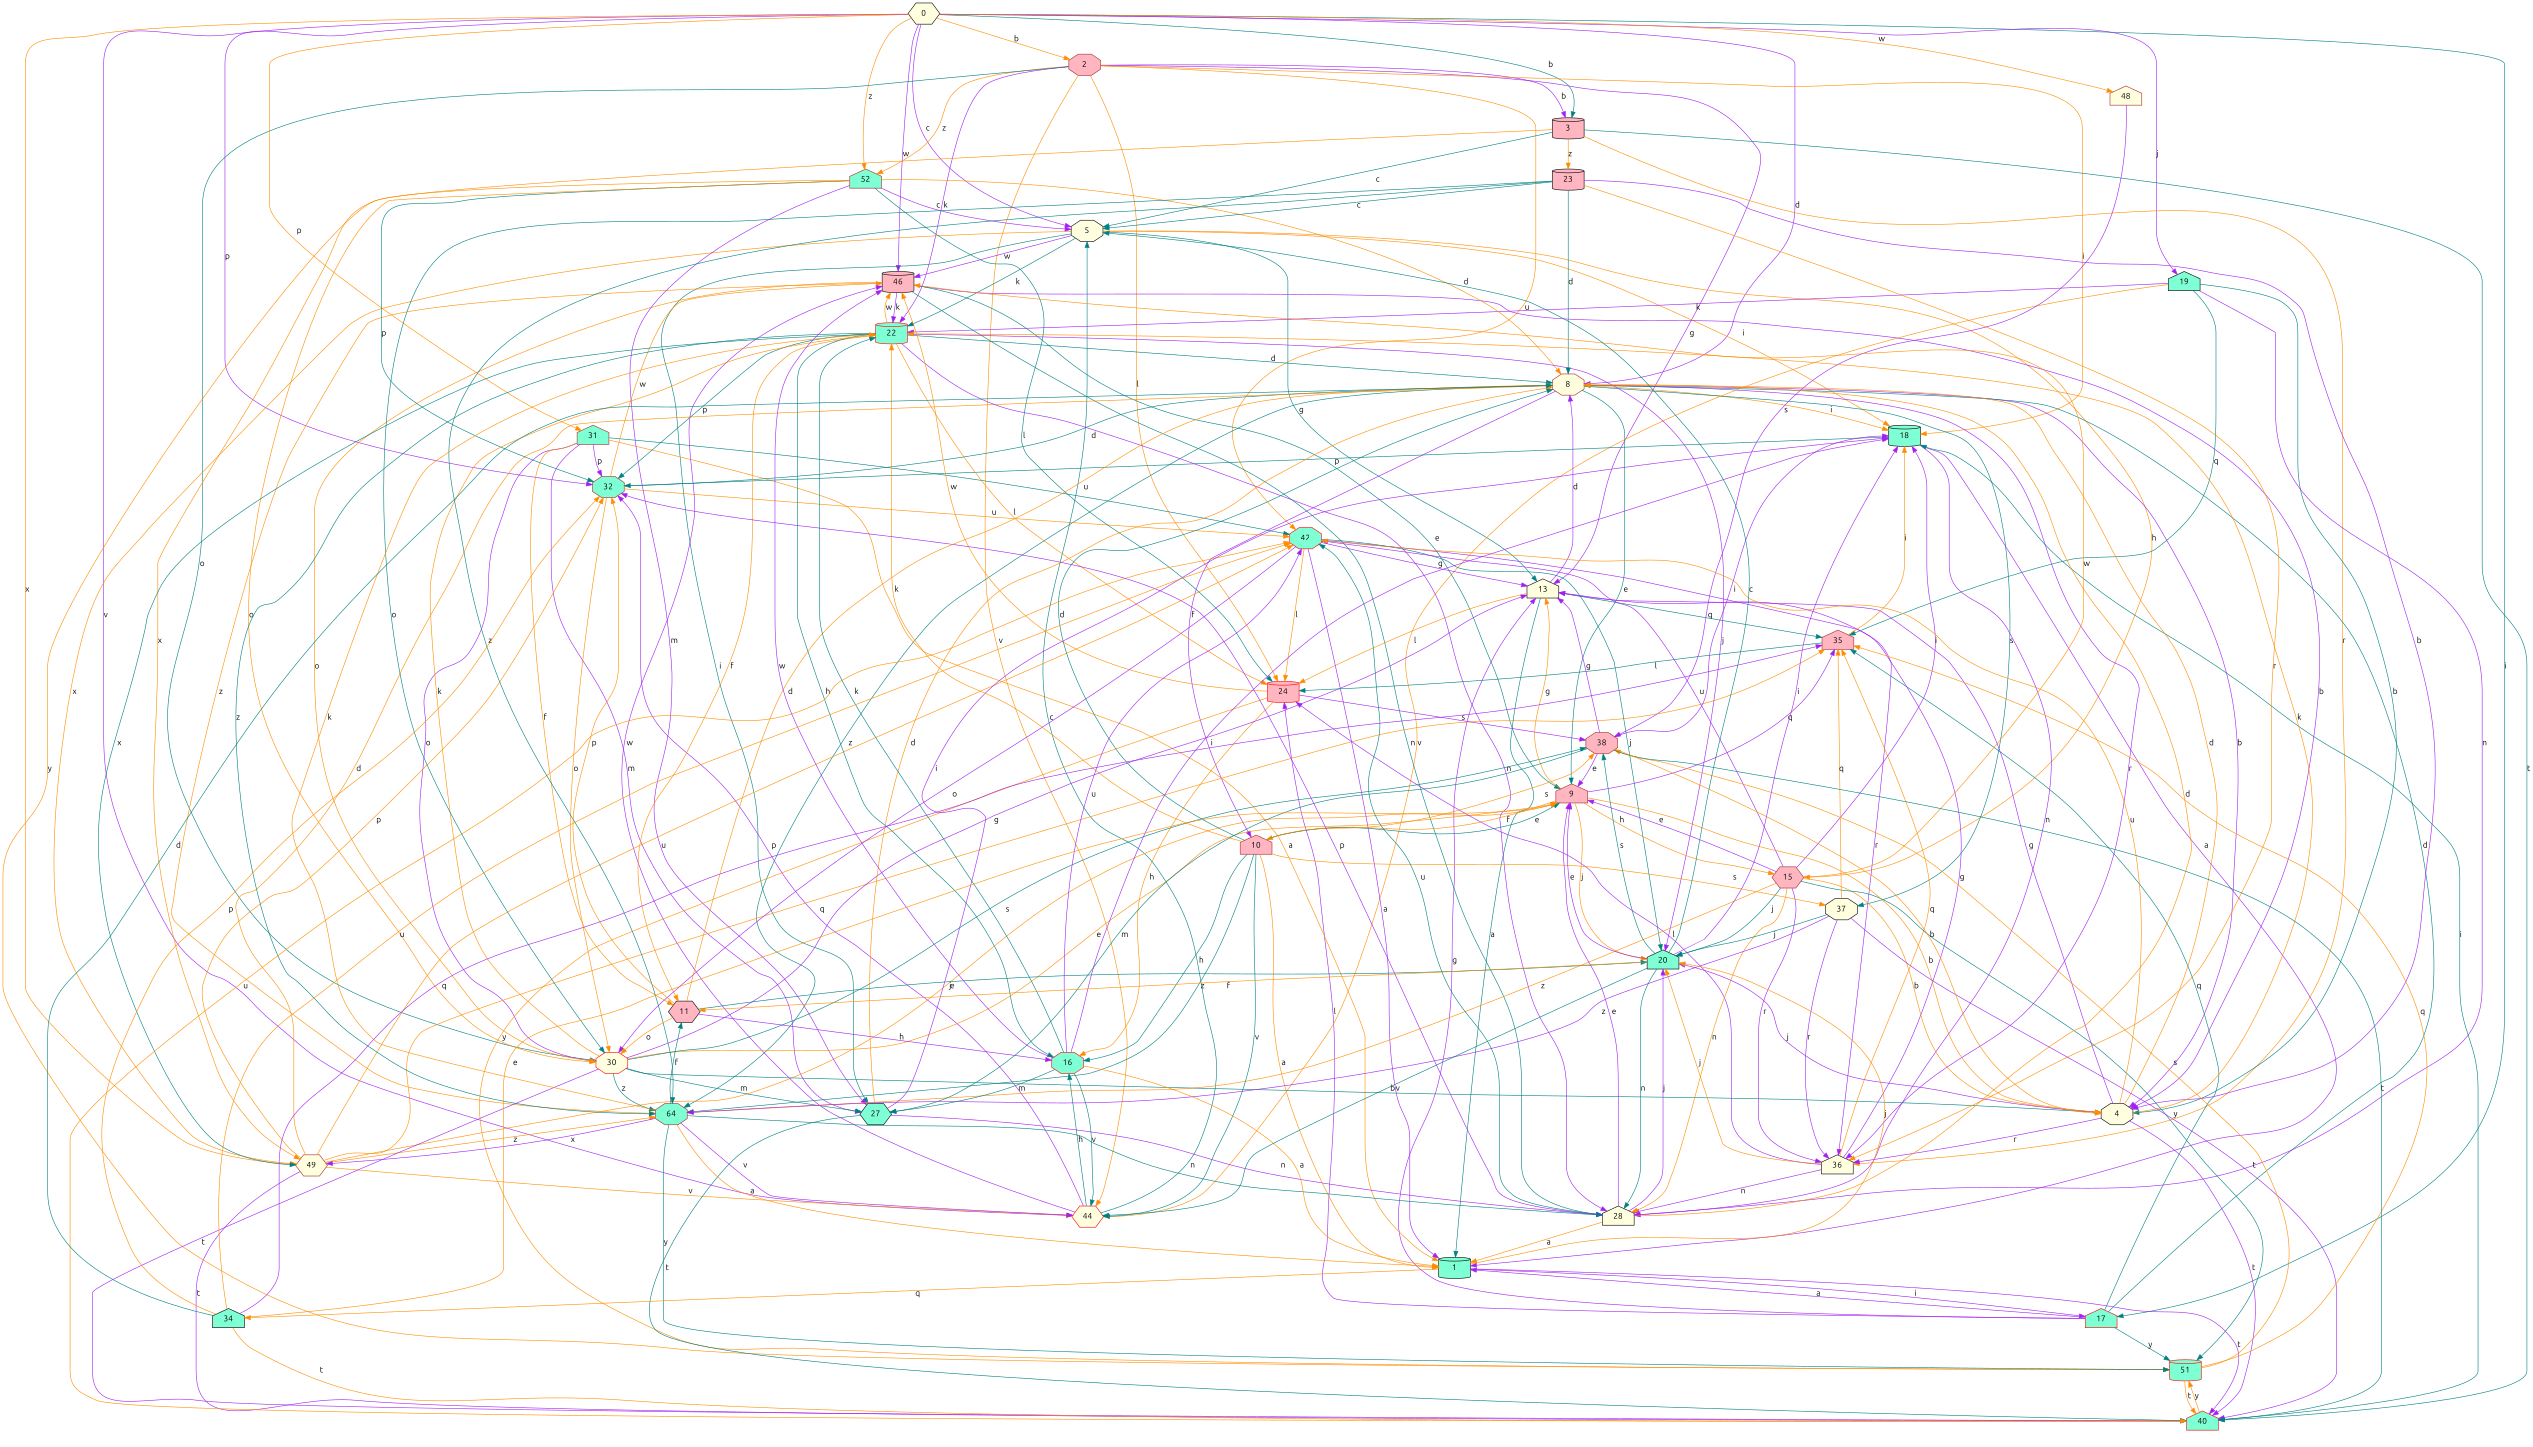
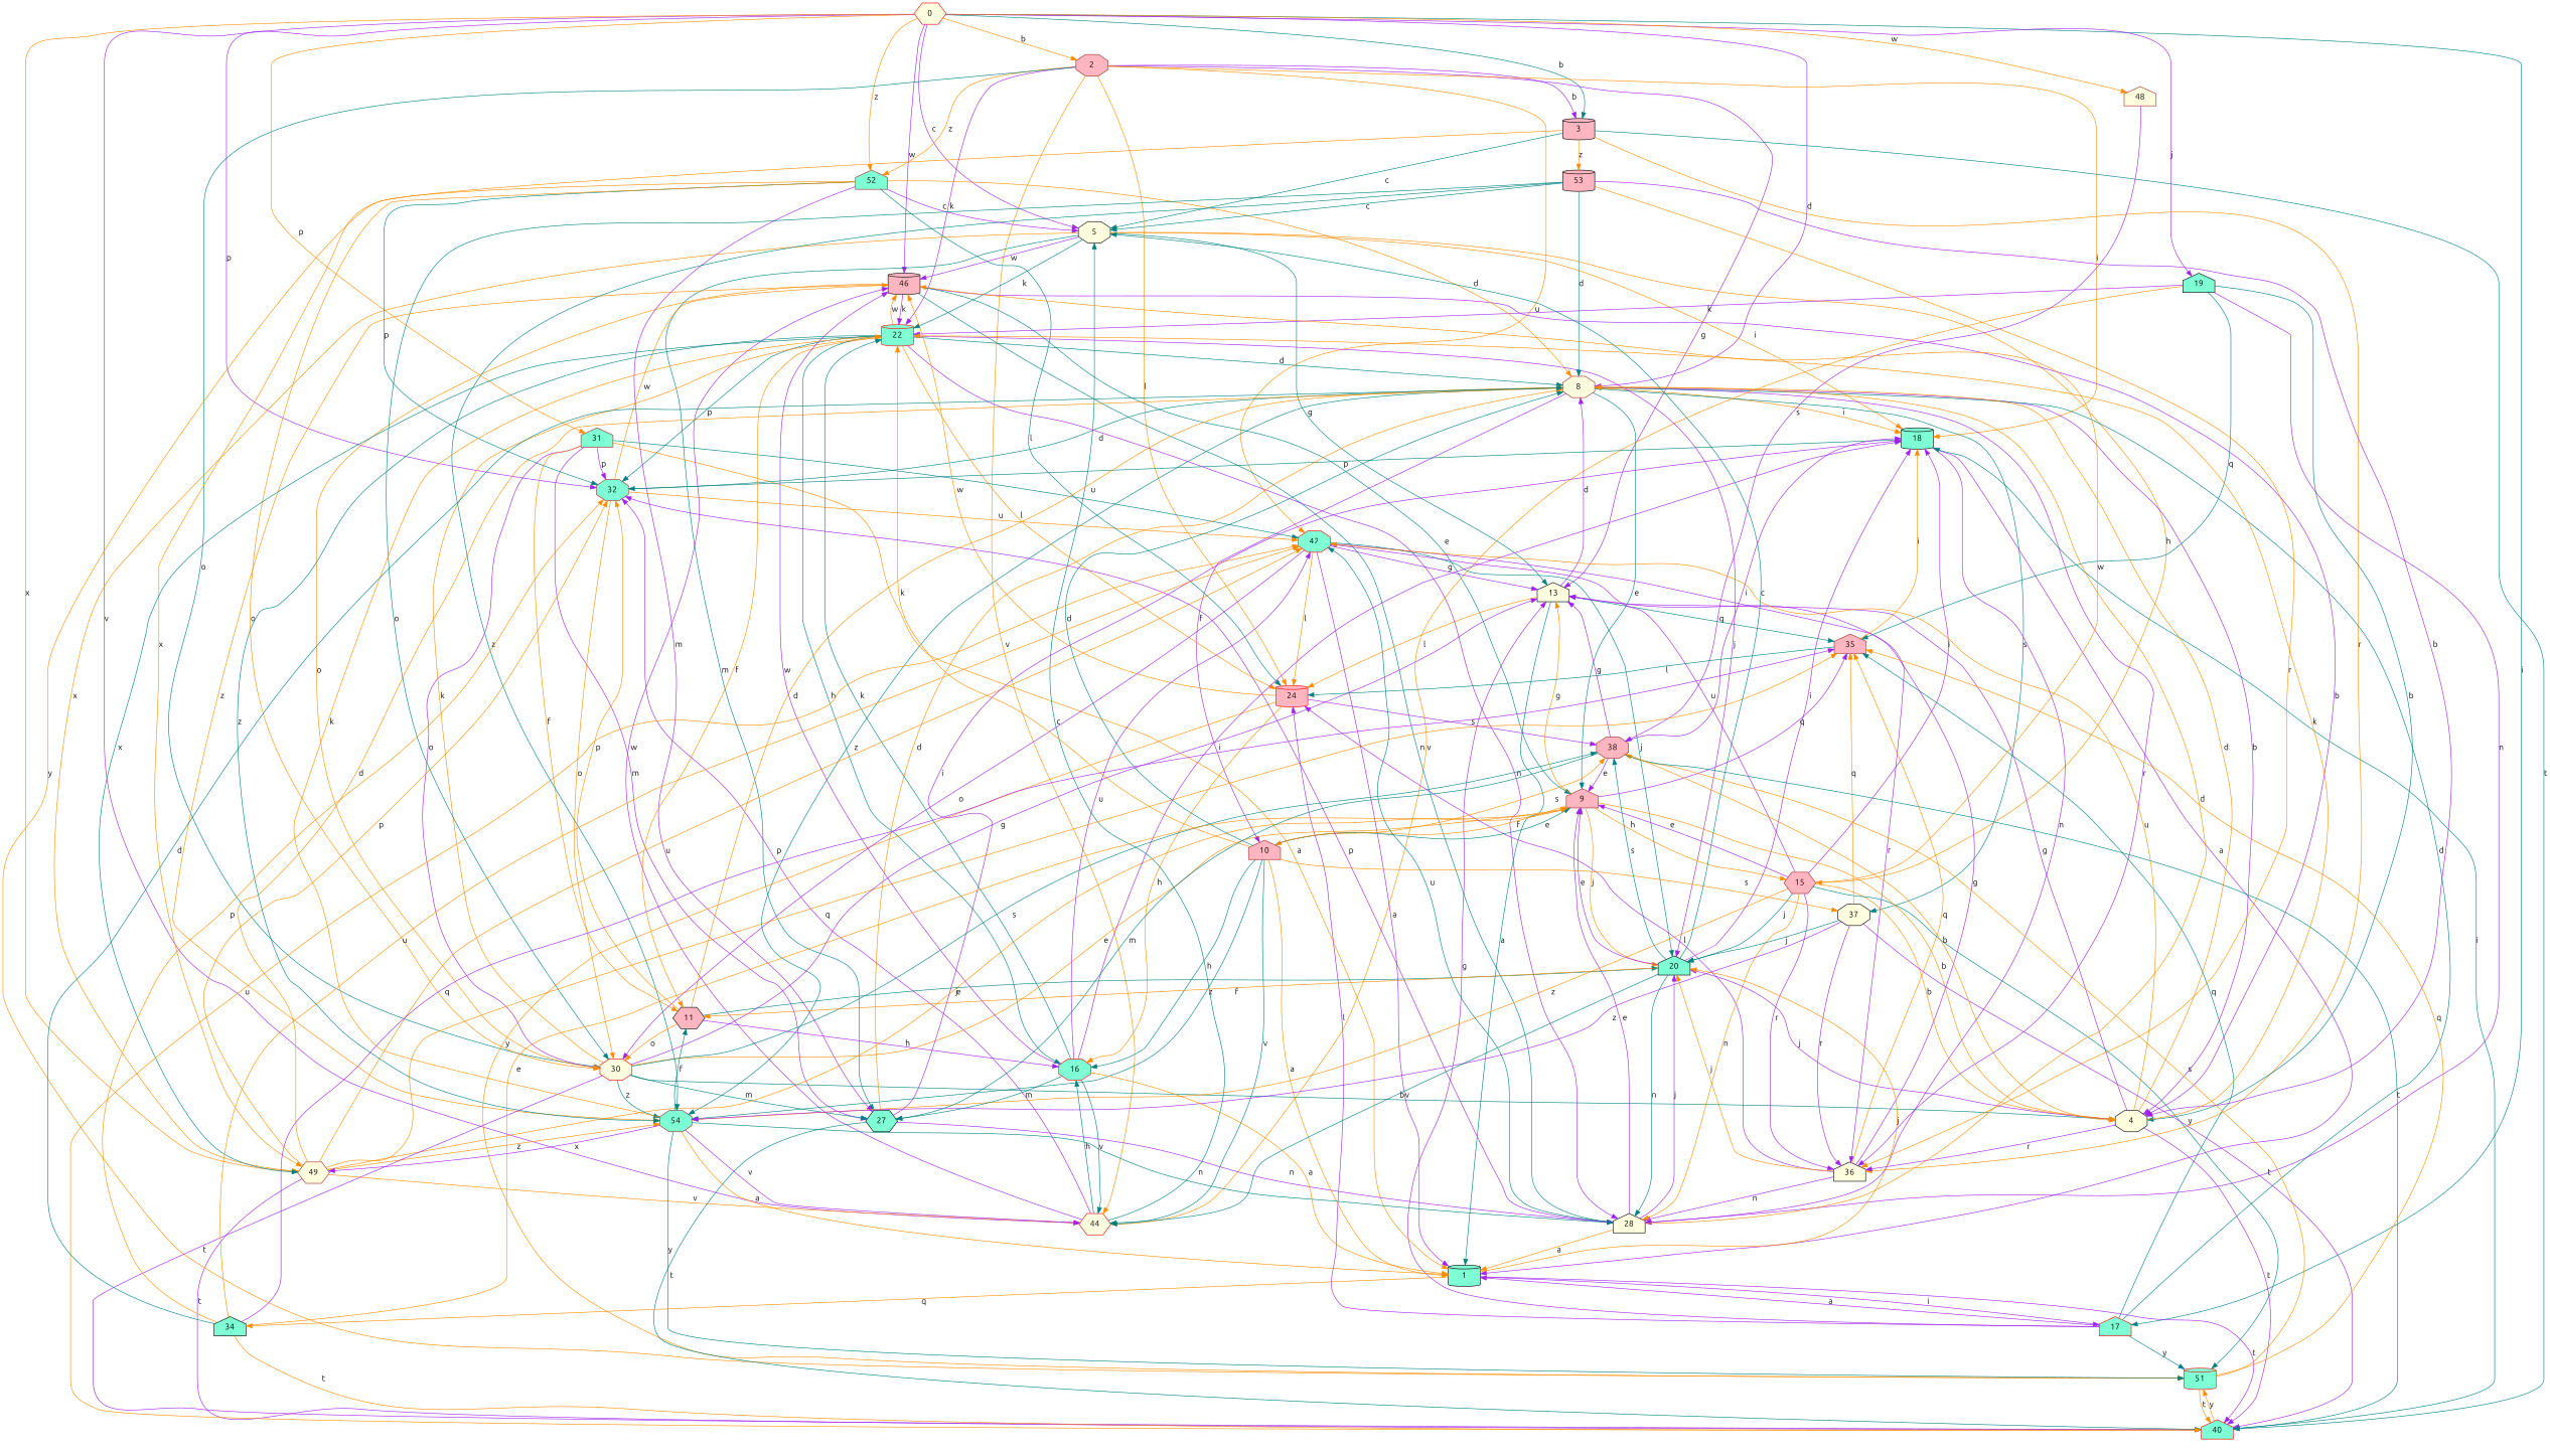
  strict digraph {
    fontname=Ubuntu
    node [color=black fillcolor=aquamarine fontname=Ubuntu shape=house style=filled]
    edge [color=darkorange fontname=Ubuntu]
-   0 [fillcolor=lightyellow shape=hexagon]
+   0 [color=red fillcolor=lightyellow shape=hexagon]
    2 [color=brown fillcolor=lightpink shape=octagon]
    3 [fillcolor=lightpink shape=cylinder]
    5 [fillcolor=lightyellow shape=octagon]
    8 [color=brown fillcolor=lightyellow shape=octagon]
    17 [color=red]
    19
    31 [color=brown]
    32 [color=brown shape=octagon]
    44 [color=red fillcolor=lightyellow shape=hexagon]
    n11 [color=brown fillcolor=lightyellow label=48]
    46 [fillcolor=lightpink shape=cylinder]
    49 [color=brown fillcolor=lightyellow shape=hexagon]
    52 [color=brown]
    13 [fillcolor=lightyellow]
    18 [shape=cylinder]
    22 [color=red shape=cylinder]
    24 [color=red fillcolor=lightpink shape=cylinder]
    30 [color=red fillcolor=lightyellow shape=octagon]
    42 [color=red shape=octagon]
    40 [color=red]
    36 [fillcolor=lightyellow]
-   53 [fillcolor=lightpink shape=cylinder label=23]
+   53 [fillcolor=lightpink shape=cylinder]
    15 [color=brown fillcolor=lightpink shape=hexagon]
    27 [shape=hexagon]
    4 [fillcolor=lightyellow shape=octagon]
    9 [color=brown fillcolor=lightpink]
    10 [color=brown fillcolor=lightpink]
    37 [fillcolor=lightyellow shape=octagon]
-   54 [color=brown shape=octagon label=64]
+   54 [color=brown shape=octagon]
    1 [shape=cylinder]
    35 [color=brown fillcolor=lightpink]
    51 [color=red shape=cylinder]
    28 [fillcolor=lightyellow]
    11 [fillcolor=lightpink shape=hexagon]
    16 [color=red shape=octagon]
    38 [color=brown fillcolor=lightpink shape=octagon]
    20
    34
    0 -> 2 [label=b]
    0 -> 3 [color=teal label=b]
    0 -> 5 [color=purple label=c]
    0 -> 8 [color=purple label=d]
    0 -> 17 [color=teal label=i]
    0 -> 19 [color=purple label=j]
    0 -> 31 [label=p]
    0 -> 32 [color=purple label=p]
    0 -> 44 [color=purple label=v]
    0 -> n11 [label=w]
    0 -> 46 [color=purple label=w]
    0 -> 49 [label=x]
    0 -> 52 [label=z]
    2 -> 3 [color=purple label=b]
    2 -> 44 [label=v]
    2 -> 52 [label=z]
    2 -> 13 [color=purple label=g]
    2 -> 18 [label=i]
    2 -> 22 [color=purple label=k]
    2 -> 24 [label=l]
    2 -> 30 [color=teal label=o]
    2 -> 42 [label=u]
    3 -> 5 [color=teal label=c]
    3 -> 49 [label=x]
    3 -> 40 [color=teal label=t]
    3 -> 36 [label=r]
    3 -> 53 [label=z]
    5 -> 46 [color=purple label=w]
    5 -> 49 [label=x]
    5 -> 13 [color=teal label=g]
    5 -> 18 [label=i]
    5 -> 22 [color=teal label=k]
    5 -> 15 [label=h]
-   5 -> 27 [color=teal label=i]
+   5 -> 27 [color=teal label=m]
    8 -> 18 [label=i]
    8 -> 36 [color=purple label=r]
    8 -> 4 [color=purple label=b]
    8 -> 9 [color=teal label=e]
    8 -> 10 [color=purple label=f]
    8 -> 37 [color=teal label=s]
    8 -> 54 [color=teal label=z]
    17 -> 8 [color=teal label=d]
    17 -> 13 [color=purple label=g]
    17 -> 24 [color=purple label=l]
    17 -> 1 [color=purple label=a]
    17 -> 35 [color=teal label=q]
    17 -> 51 [color=teal label=y]
    19 -> 44 [label=v]
    19 -> 22 [color=purple label=k]
    19 -> 4 [color=teal label=b]
    19 -> 35 [color=teal label=q]
    19 -> 28 [color=purple label=n]
    31 -> 32 [color=purple label=p]
    31 -> 30 [color=purple label=o]
    31 -> 42 [color=teal label=u]
    31 -> 27 [color=purple label=m]
    31 -> 1 [label=a]
    31 -> 11 [label=f]
    32 -> 8 [color=teal label=d]
    32 -> 46 [label=w]
    32 -> 30 [label=o]
    32 -> 42 [label=u]
    44 -> 5 [color=teal label=c]
    44 -> 32 [color=purple label=p]
    44 -> 46 [color=purple label=w]
    44 -> 16 [color=teal label=h]
    n11 -> 38 [color=purple label=s]
    46 -> 22 [color=purple label=k]
    46 -> 30 [label=o]
    46 -> 4 [color=purple label=b]
    46 -> 9 [color=teal label=e]
    46 -> 54 [label=z]
    46 -> 28 [color=teal label=n]
    49 -> 8 [label=d]
    49 -> 32 [label=p]
    49 -> 44 [label=v]
    49 -> 42 [label=u]
    49 -> 40 [color=purple label=t]
    49 -> 9 [label=e]
    49 -> 54 [label=z]
    49 -> 35 [label=q]
    52 -> 5 [color=purple label=c]
    52 -> 8 [label=d]
    52 -> 32 [color=teal label=p]
    52 -> 24 [color=teal label=l]
    52 -> 30 [label=o]
    52 -> 27 [color=purple label=m]
    52 -> 51 [label=y]
    13 -> 8 [color=purple label=d]
    13 -> 24 [label=l]
    13 -> 1 [color=teal label=a]
    13 -> 35 [color=teal label=q]
    18 -> 32 [color=teal label=p]
    18 -> 1 [color=purple label=a]
    18 -> 28 [color=purple label=n]
    22 -> 8 [color=teal label=d]
    22 -> 32 [color=teal label=p]
    22 -> 46 [label=w]
    22 -> 49 [color=teal label=x]
    22 -> 24 [label=l]
    22 -> 54 [color=teal label=z]
    22 -> 28 [color=purple label=n]
    22 -> 11 [label=f]
    22 -> 16 [color=teal label=h]
    22 -> 20 [color=purple label=j]
    24 -> 46 [label=w]
    24 -> 51 [label=y]
    24 -> 16 [label=h]
    24 -> 38 [color=purple label=s]
    30 -> 13 [color=purple label=g]
    30 -> 22 [label=k]
    30 -> 40 [color=purple label=t]
    30 -> 27 [color=teal label=m]
    30 -> 4 [color=teal label=b]
    30 -> 9 [label=e]
    30 -> 54 [color=teal label=z]
    30 -> 38 [color=teal label=s]
    42 -> 13 [color=purple label=g]
    42 -> 24 [label=l]
    42 -> 30 [color=purple label=o]
    42 -> 36 [color=purple label=r]
    42 -> 1 [color=purple label=a]
    42 -> 20 [color=teal label=j]
    40 -> 18 [color=teal label=i]
    40 -> 42 [label=u]
    40 -> 51 [label=y]
    36 -> 13 [color=purple label=g]
    36 -> 24 [color=purple label=l]
    36 -> 35 [label=q]
    36 -> 28 [color=purple label=n]
    36 -> 20 [label=j]
    53 -> 5 [color=teal label=c]
    53 -> 8 [color=teal label=d]
    53 -> 30 [color=teal label=o]
    53 -> 36 [label=r]
    53 -> 4 [color=purple label=b]
    53 -> 54 [color=teal label=z]
    15 -> 46 [label=w]
    15 -> 18 [color=purple label=i]
    15 -> 42 [color=purple label=u]
    15 -> 36 [color=purple label=r]
    15 -> 4 [label=b]
    15 -> 9 [color=purple label=e]
    15 -> 54 [label=z]
    15 -> 51 [color=teal label=y]
    15 -> 28 [label=n]
    15 -> 20 [color=teal label=j]
    27 -> 8 [label=d]
    27 -> 18 [color=purple label=i]
    27 -> 40 [color=teal label=t]
    27 -> 28 [color=purple label=n]
    4 -> 8 [label=d]
    4 -> 13 [color=purple label=g]
    4 -> 22 [label=k]
    4 -> 42 [label=u]
    4 -> 40 [color=purple label=t]
    4 -> 36 [color=purple label=r]
    4 -> 20 [color=purple label=j]
    9 -> 13 [label=g]
    9 -> 15 [label=h]
    9 -> 4 [label=b]
    9 -> 10 [label=f]
    9 -> 35 [color=purple label=q]
    9 -> 20 [label=j]
    10 -> 8 [color=teal label=d]
    10 -> 44 [color=teal label=v]
    10 -> 22 [label=k]
    10 -> 9 [color=teal label=e]
    10 -> 37 [label=s]
    10 -> 54 [color=teal label=z]
    10 -> 1 [label=a]
    10 -> 16 [color=teal label=h]
    10 -> 38 [label=s]
    37 -> 40 [color=purple label=t]
    37 -> 36 [color=purple label=r]
    37 -> 54 [color=purple label=z]
    37 -> 35 [label=q]
    37 -> 20 [color=teal label=j]
    54 -> 44 [color=purple label=v]
    54 -> 49 [color=purple label=x]
    54 -> 22 [label=k]
    54 -> 1 [label=a]
    54 -> 51 [color=teal label=y]
    54 -> 28 [color=teal label=n]
    54 -> 11 [color=teal label=f]
    1 -> 17 [color=purple label=i]
    1 -> 40 [color=purple label=t]
    1 -> 20 [label=j]
    1 -> 34 [label=q]
    35 -> 18 [label=i]
    35 -> 24 [color=teal label=l]
    51 -> 40 [label=t]
    51 -> 35 [label=q]
    51 -> 38 [label=s]
    28 -> 8 [label=d]
    28 -> 32 [color=purple label=p]
    28 -> 42 [color=teal label=u]
    28 -> 9 [color=purple label=e]
    28 -> 1 [label=a]
    28 -> 20 [color=purple label=j]
    11 -> 8 [label=d]
    11 -> 32 [label=p]
    11 -> 30 [label=o]
    11 -> 16 [color=purple label=h]
    11 -> 20 [color=teal label=j]
    16 -> 44 [color=teal label=v]
    16 -> 46 [color=purple label=w]
    16 -> 18 [color=purple label=i]
    16 -> 22 [color=teal label=k]
    16 -> 42 [color=purple label=u]
    16 -> 27 [color=teal label=m]
    16 -> 1 [label=a]
    38 -> 13 [color=purple label=g]
    38 -> 18 [color=purple label=i]
    38 -> 40 [color=teal label=t]
    38 -> 27 [color=teal label=m]
    38 -> 4 [label=b]
    38 -> 9 [color=purple label=e]
    20 -> 5 [color=teal label=c]
    20 -> 44 [color=teal label=v]
    20 -> 18 [color=purple label=i]
    20 -> 9 [color=purple label=e]
    20 -> 28 [color=teal label=n]
    20 -> 11 [label=f]
    20 -> 38 [color=teal label=s]
    34 -> 8 [color=teal label=d]
    34 -> 32 [label=p]
    34 -> 42 [label=u]
    34 -> 40 [label=t]
    34 -> 9 [label=e]
    34 -> 35 [color=purple label=q]
  }
